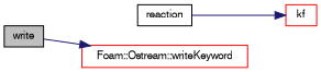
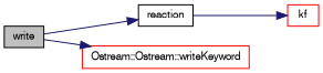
  digraph {
    rankdir=LR
    node [color=black fontname=FreeSans fontsize=10 shape=record]
    edge [color=midnightblue fontname=FreeSans fontsize=10 labelfontname=FreeSans labelfontsize=10 style=solid]
    n1 [fillcolor=grey75 fontcolor=black height=0.2 label=write style=filled width=0.4]
    n2 [height=0.2 label=reaction width=0.4]
-   n3 [color=red height=0.2 label="Foam::Ostream::writeKeyword" width=0.4]
+   n3 [color=red height=0.2 label="Ostream::Ostream::writeKeyword" width=0.4]
    n4 [color=red height=0.2 label=kf width=0.4]
+   n1 -> n2
    n1 -> n3
    n2 -> n4
  }
